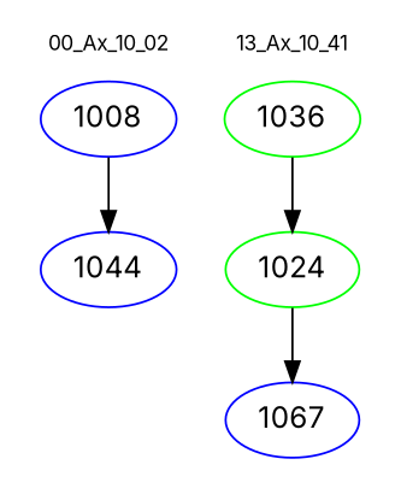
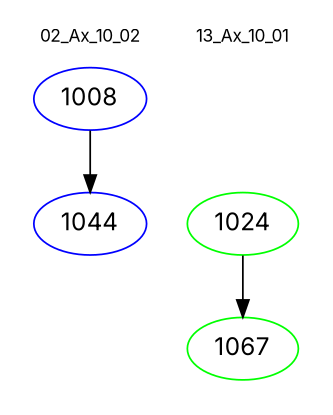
  digraph {
    fontname=Inter
    node [color=blue fontname=Inter]
    edge [color=black fontname=Inter]
    n1 [label=1008]
    n2 [label=1044]
-   n3 [color=green label=1036]
    n4 [color=green label=1024]
-   n5 [label=1067]
+   n5 [color=green label=1067]
    subgraph cluster_1 {
      color=white
      fontsize=10
-     label="00_Ax_10_02"
+     label="02_Ax_10_02"
      n1
      n2
    }
    subgraph cluster_2 {
      color=white
      fontsize=10
-     label="13_Ax_10_41"
-     n3
+     label="13_Ax_10_01"
      n4
      n5
    }
    n1 -> n2
-   n3 -> n4
    n4 -> n5
  }
